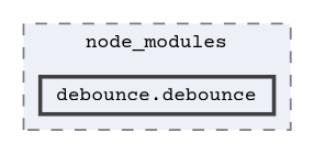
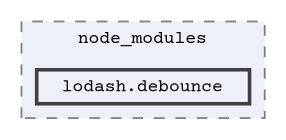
  digraph {
    compound=true
    fontname="Courier Prime"
-   n1 [color=grey25 fillcolor="#edf0f7" fontname="Courier Prime" fontsize=10 height=0.2 label="debounce.debounce" shape=box style="filled,bold" width=0.4]
+   n1 [color=grey25 fillcolor="#edf0f7" fontname="Courier Prime" fontsize=10 height=0.2 label="lodash.debounce" shape=box style="filled,bold" width=0.4]
    subgraph cluster_1 {
      bgcolor="#edf0f7"
      fontsize=10
      label=node_modules
      pencolor=grey50
      style="filled,dashed"
      n1
    }
  }
